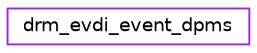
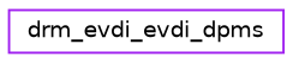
  digraph {
    rankdir=LR
-   n1 [color=purple fillcolor=white fontname=Helvetica fontsize=10 height=0.2 label=drm_evdi_event_dpms shape=record style=filled width=0.4]
+   n1 [color=purple fillcolor=white fontname=Helvetica fontsize=10 height=0.2 label=drm_evdi_evdi_dpms shape=record style=filled width=0.4]
  }
